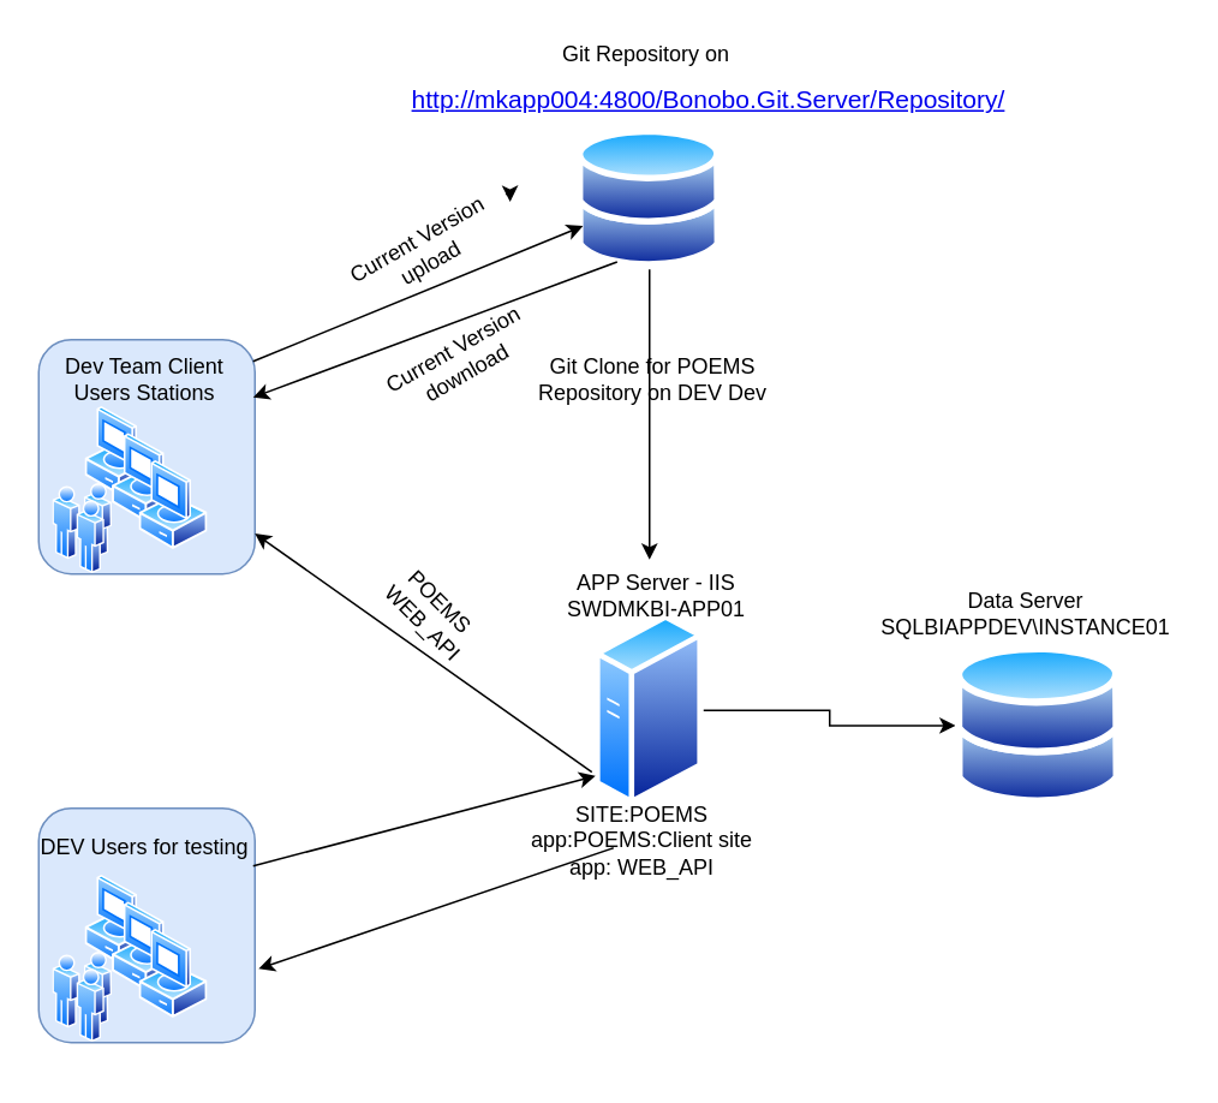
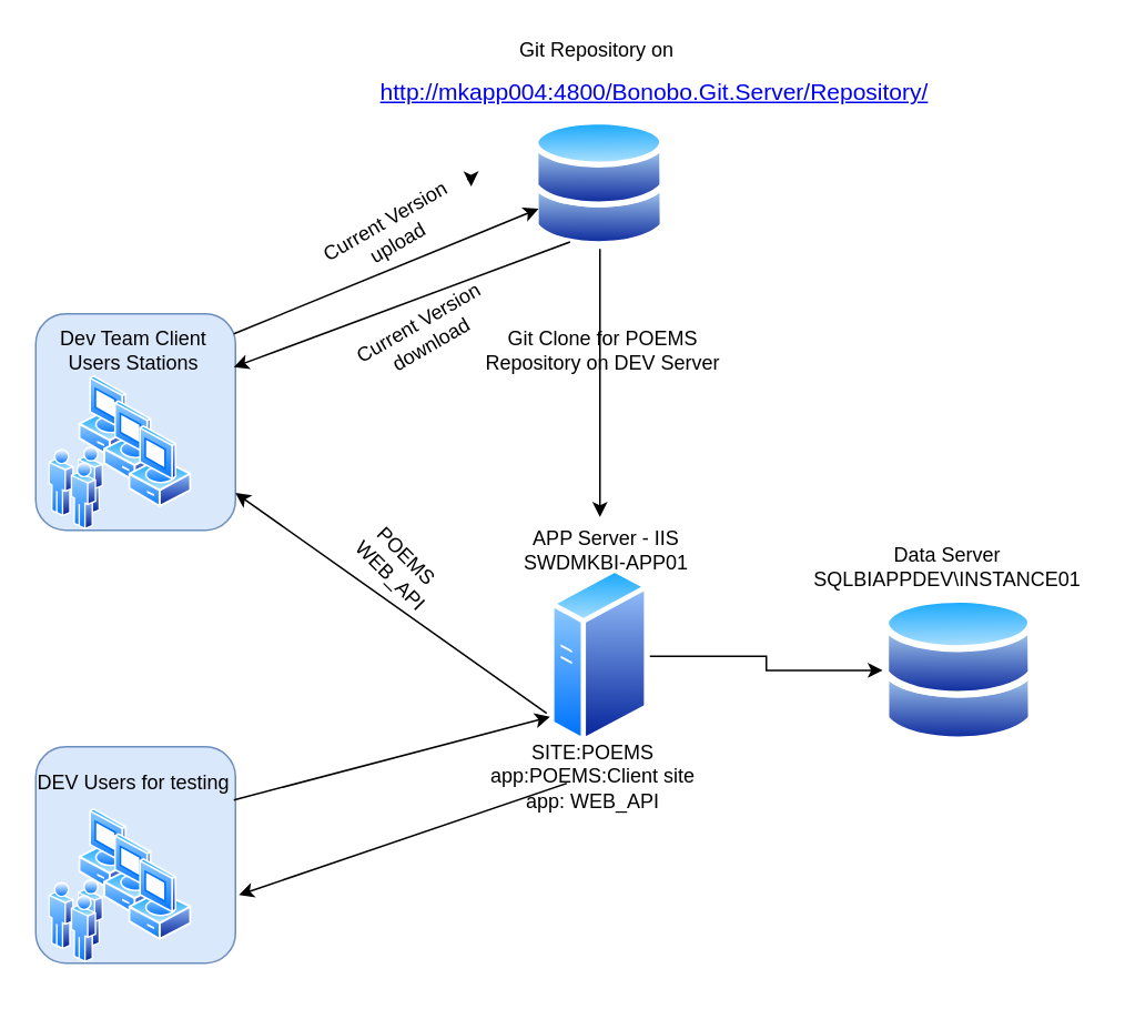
  <mxCell id="0" />
  <mxCell id="1" parent="0" />
  <mxCell id="2" value="" style="group" vertex="1" connectable="0" parent="1"><mxGeometry x="20" y="200" width="121" height="130" as="geometry" /></mxCell>
  <mxCell id="3" value="" style="group" vertex="1" connectable="0" parent="2"><mxGeometry x="27" y="25" width="94" height="105" as="geometry" /></mxCell>
  <mxCell id="4" value="" style="rounded=1;whiteSpace=wrap;html=1;fillColor=#dae8fc;strokeColor=#6c8ebf;" vertex="1" parent="3"><mxGeometry x="-26" y="-37" width="120" height="130" as="geometry" /></mxCell>
  <mxCell id="5" value="" style="aspect=fixed;perimeter=ellipsePerimeter;html=1;align=center;shadow=0;dashed=0;spacingTop=3;image;image=img/lib/active_directory/vista_client.svg;" vertex="1" parent="3"><mxGeometry width="38" height="50" as="geometry" /></mxCell>
  <mxCell id="6" value="" style="aspect=fixed;perimeter=ellipsePerimeter;html=1;align=center;shadow=0;dashed=0;spacingTop=3;image;image=img/lib/active_directory/vista_client.svg;" vertex="1" parent="3"><mxGeometry x="15" y="15" width="38" height="50" as="geometry" /></mxCell>
  <mxCell id="7" value="" style="aspect=fixed;perimeter=ellipsePerimeter;html=1;align=center;shadow=0;dashed=0;spacingTop=3;image;image=img/lib/active_directory/vista_client.svg;" vertex="1" parent="3"><mxGeometry x="30" y="30" width="38" height="50" as="geometry" /></mxCell>
  <mxCell id="8" value="" style="aspect=fixed;perimeter=ellipsePerimeter;html=1;align=center;shadow=0;dashed=0;spacingTop=3;image;image=img/lib/active_directory/users.svg;" vertex="1" parent="3"><mxGeometry x="-18" y="43" width="33" height="50" as="geometry" /></mxCell>
  <mxCell id="9" value="Dev Team Client Users Stations" style="text;html=1;strokeColor=none;fillColor=none;align=center;verticalAlign=middle;whiteSpace=wrap;rounded=0;" vertex="1" parent="2"><mxGeometry width="120" height="20" as="geometry" /></mxCell>
  <mxCell id="10" value="" style="aspect=fixed;perimeter=ellipsePerimeter;html=1;align=center;shadow=0;dashed=0;spacingTop=3;image;image=img/lib/active_directory/databases.svg;" vertex="1" parent="1"><mxGeometry x="320" y="70.6" width="80" height="78.4" as="geometry" /></mxCell>
  <mxCell id="11" value="Git Repository on&amp;nbsp;" style="text;html=1;strokeColor=none;fillColor=none;align=center;verticalAlign=middle;whiteSpace=wrap;rounded=0;" vertex="1" parent="1"><mxGeometry x="275" y="20" width="170" height="20" as="geometry" /></mxCell>
  <mxCell id="12" value="&lt;div style=&quot;box-sizing: border-box ; font-family: &amp;quot;segoe ui&amp;quot; , , &amp;quot;apple color emoji&amp;quot; , &amp;quot;segoe ui emoji&amp;quot; , sans-serif ; font-size: 14px&quot;&gt;&lt;a href=&quot;http://mkapp004:4800/Bonobo.Git.Server/Repository/&quot; title=&quot;http://mkapp004:4800/bonobo.git.server/repository/&quot;&gt;http://mkapp004:4800/Bonobo.Git.Server/Repository/&lt;/a&gt;&lt;/div&gt;" style="text;html=1;strokeColor=none;fillColor=none;align=center;verticalAlign=middle;whiteSpace=wrap;rounded=0;" vertex="1" parent="1"><mxGeometry x="210" y="50" width="366" height="10" as="geometry" /></mxCell>
  <mxCell id="13" value="" style="endArrow=classic;html=1;exitX=1;exitY=0;exitDx=0;exitDy=0;" edge="1" parent="1" source="9" target="10"><mxGeometry width="50" height="50" relative="1" as="geometry"><mxPoint x="310" y="310" as="sourcePoint" /><mxPoint x="380" y="280" as="targetPoint" /></mxGeometry></mxCell>
  <mxCell id="14" value="Current Version upload" style="text;html=1;strokeColor=none;fillColor=none;align=center;verticalAlign=middle;whiteSpace=wrap;rounded=0;rotation=-30;" vertex="1" parent="1"><mxGeometry x="180" y="129" width="110" height="20" as="geometry" /></mxCell>
  <mxCell id="15" style="edgeStyle=orthogonalEdgeStyle;rounded=0;orthogonalLoop=1;jettySize=auto;html=1;exitX=1;exitY=0.25;exitDx=0;exitDy=0;entryX=1;entryY=0.5;entryDx=0;entryDy=0;" edge="1" parent="1" source="14" target="14"><mxGeometry relative="1" as="geometry" /></mxCell>
  <mxCell id="16" value="" style="endArrow=classic;html=1;exitX=0.25;exitY=1;exitDx=0;exitDy=0;entryX=1;entryY=1;entryDx=0;entryDy=0;" edge="1" parent="1" source="10" target="9"><mxGeometry width="50" height="50" relative="1" as="geometry"><mxPoint x="310" y="300" as="sourcePoint" /><mxPoint x="360" y="250" as="targetPoint" /></mxGeometry></mxCell>
  <mxCell id="17" value="Current Version download" style="text;html=1;strokeColor=none;fillColor=none;align=center;verticalAlign=middle;whiteSpace=wrap;rounded=0;rotation=-30;" vertex="1" parent="1"><mxGeometry x="200" y="190" width="110" height="20" as="geometry" /></mxCell>
  <mxCell id="18" style="edgeStyle=orthogonalEdgeStyle;rounded=0;orthogonalLoop=1;jettySize=auto;html=1;" edge="1" parent="1" source="19" target="36"><mxGeometry relative="1" as="geometry" /></mxCell>
  <mxCell id="19" value="" style="aspect=fixed;perimeter=ellipsePerimeter;html=1;align=center;shadow=0;dashed=0;spacingTop=3;image;image=img/lib/active_directory/generic_server.svg;" vertex="1" parent="1"><mxGeometry x="330" y="340" width="60" height="107.14" as="geometry" /></mxCell>
  <mxCell id="20" value="APP Server - IIS&lt;br&gt;SWDMKBI-APP01" style="text;html=1;strokeColor=none;fillColor=none;align=center;verticalAlign=middle;whiteSpace=wrap;rounded=0;" vertex="1" parent="1"><mxGeometry x="279" y="320" width="170" height="20" as="geometry" /></mxCell>
  <mxCell id="21" value="SITE:POEMS&lt;br&gt;app:POEMS:Client site&lt;br&gt;app: WEB_API" style="text;html=1;strokeColor=none;fillColor=none;align=center;verticalAlign=middle;whiteSpace=wrap;rounded=0;" vertex="1" parent="1"><mxGeometry x="271" y="456.14" width="170" height="20" as="geometry" /></mxCell>
  <mxCell id="22" value="" style="endArrow=classic;html=1;exitX=-0.033;exitY=0.821;exitDx=0;exitDy=0;exitPerimeter=0;" edge="1" parent="1" source="19" target="4"><mxGeometry width="50" height="50" relative="1" as="geometry"><mxPoint x="310" y="290" as="sourcePoint" /><mxPoint x="360" y="240" as="targetPoint" /></mxGeometry></mxCell>
  <mxCell id="23" value="POEMS&amp;nbsp;&lt;br&gt;WEB_API" style="text;html=1;strokeColor=none;fillColor=none;align=center;verticalAlign=middle;whiteSpace=wrap;rounded=0;rotation=45;" vertex="1" parent="1"><mxGeometry x="185" y="330" width="110" height="20" as="geometry" /></mxCell>
  <mxCell id="24" value="" style="group" vertex="1" connectable="0" parent="1"><mxGeometry x="20" y="460" width="121" height="130" as="geometry" /></mxCell>
  <mxCell id="25" value="" style="group" vertex="1" connectable="0" parent="24"><mxGeometry x="27" y="25" width="94" height="105" as="geometry" /></mxCell>
  <mxCell id="26" value="" style="rounded=1;whiteSpace=wrap;html=1;fillColor=#dae8fc;strokeColor=#6c8ebf;" vertex="1" parent="25"><mxGeometry x="-26" y="-37" width="120" height="130" as="geometry" /></mxCell>
  <mxCell id="27" value="" style="aspect=fixed;perimeter=ellipsePerimeter;html=1;align=center;shadow=0;dashed=0;spacingTop=3;image;image=img/lib/active_directory/vista_client.svg;" vertex="1" parent="25"><mxGeometry width="38" height="50" as="geometry" /></mxCell>
  <mxCell id="28" value="" style="aspect=fixed;perimeter=ellipsePerimeter;html=1;align=center;shadow=0;dashed=0;spacingTop=3;image;image=img/lib/active_directory/vista_client.svg;" vertex="1" parent="25"><mxGeometry x="15" y="15" width="38" height="50" as="geometry" /></mxCell>
  <mxCell id="29" value="" style="aspect=fixed;perimeter=ellipsePerimeter;html=1;align=center;shadow=0;dashed=0;spacingTop=3;image;image=img/lib/active_directory/vista_client.svg;" vertex="1" parent="25"><mxGeometry x="30" y="30" width="38" height="50" as="geometry" /></mxCell>
  <mxCell id="30" value="" style="aspect=fixed;perimeter=ellipsePerimeter;html=1;align=center;shadow=0;dashed=0;spacingTop=3;image;image=img/lib/active_directory/users.svg;" vertex="1" parent="25"><mxGeometry x="-18" y="43" width="33" height="50" as="geometry" /></mxCell>
  <mxCell id="31" value="DEV Users for testing" style="text;html=1;strokeColor=none;fillColor=none;align=center;verticalAlign=middle;whiteSpace=wrap;rounded=0;" vertex="1" parent="24"><mxGeometry width="120" height="20" as="geometry" /></mxCell>
  <mxCell id="32" value="" style="endArrow=classic;html=1;exitX=1;exitY=1;exitDx=0;exitDy=0;" edge="1" parent="1" source="31"><mxGeometry width="50" height="50" relative="1" as="geometry"><mxPoint x="310" y="290" as="sourcePoint" /><mxPoint x="330" y="430" as="targetPoint" /></mxGeometry></mxCell>
  <mxCell id="33" value="" style="endArrow=classic;html=1;entryX=1.017;entryY=0.685;entryDx=0;entryDy=0;entryPerimeter=0;" edge="1" parent="1" target="26"><mxGeometry width="50" height="50" relative="1" as="geometry"><mxPoint x="340" y="470" as="sourcePoint" /><mxPoint x="360" y="240" as="targetPoint" /></mxGeometry></mxCell>
  <mxCell id="34" value="" style="endArrow=classic;html=1;" edge="1" parent="1" source="10"><mxGeometry width="50" height="50" relative="1" as="geometry"><mxPoint x="310" y="290" as="sourcePoint" /><mxPoint x="360" y="310" as="targetPoint" /></mxGeometry></mxCell>
- <mxCell id="35" value="Git Clone for POEMS Repository on DEV Dev" style="text;html=1;strokeColor=none;fillColor=none;align=center;verticalAlign=middle;whiteSpace=wrap;rounded=0;" vertex="1" parent="1"><mxGeometry x="277" y="200" width="170" height="20" as="geometry" /></mxCell>
+ <mxCell id="35" value="Git Clone for POEMS Repository on DEV Server" style="text;html=1;strokeColor=none;fillColor=none;align=center;verticalAlign=middle;whiteSpace=wrap;rounded=0;" vertex="1" parent="1"><mxGeometry x="277" y="200" width="170" height="20" as="geometry" /></mxCell>
  <mxCell id="36" value="" style="aspect=fixed;perimeter=ellipsePerimeter;html=1;align=center;shadow=0;dashed=0;spacingTop=3;image;image=img/lib/active_directory/databases.svg;" vertex="1" parent="1"><mxGeometry x="530" y="357.14" width="91.84" height="90" as="geometry" /></mxCell>
  <mxCell id="37" value="Data Server&lt;br&gt;SQLBIAPPDEV\INSTANCE01" style="text;html=1;strokeColor=none;fillColor=none;align=center;verticalAlign=middle;whiteSpace=wrap;rounded=0;" vertex="1" parent="1"><mxGeometry x="484" y="330" width="170" height="20" as="geometry" /></mxCell>
